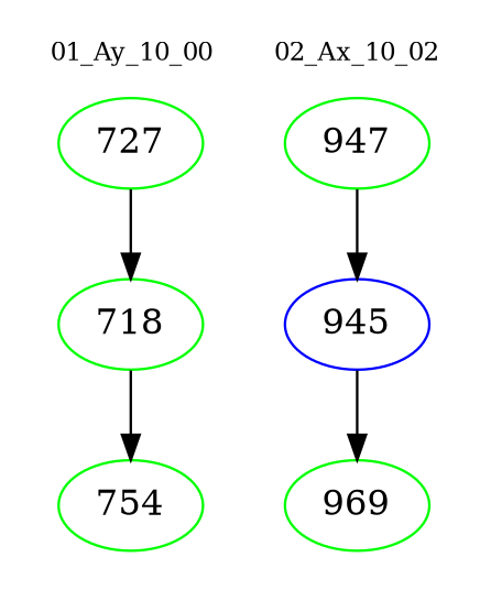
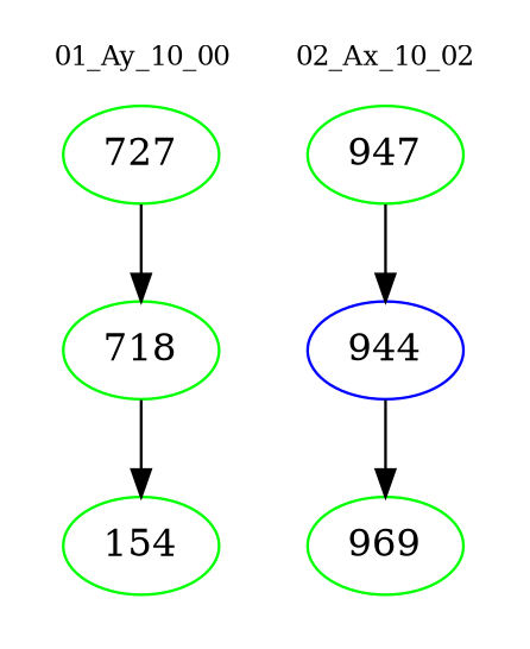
  digraph {
    node [color=green]
    edge [color=black]
    n1 [label=727]
    n2 [label=718]
-   n3 [label=754]
+   n3 [label=154]
    n4 [label=947]
-   n5 [color=blue label=945]
+   n5 [color=blue label=944]
    n6 [label=969]
    subgraph cluster_1 {
      color=white
      fontsize=10
      label="01_Ay_10_00"
      n1
      n2
      n3
    }
    subgraph cluster_2 {
      color=white
      fontsize=10
      label="02_Ax_10_02"
      n4
      n5
      n6
    }
    n1 -> n2
    n2 -> n3
    n4 -> n5
    n5 -> n6
  }
